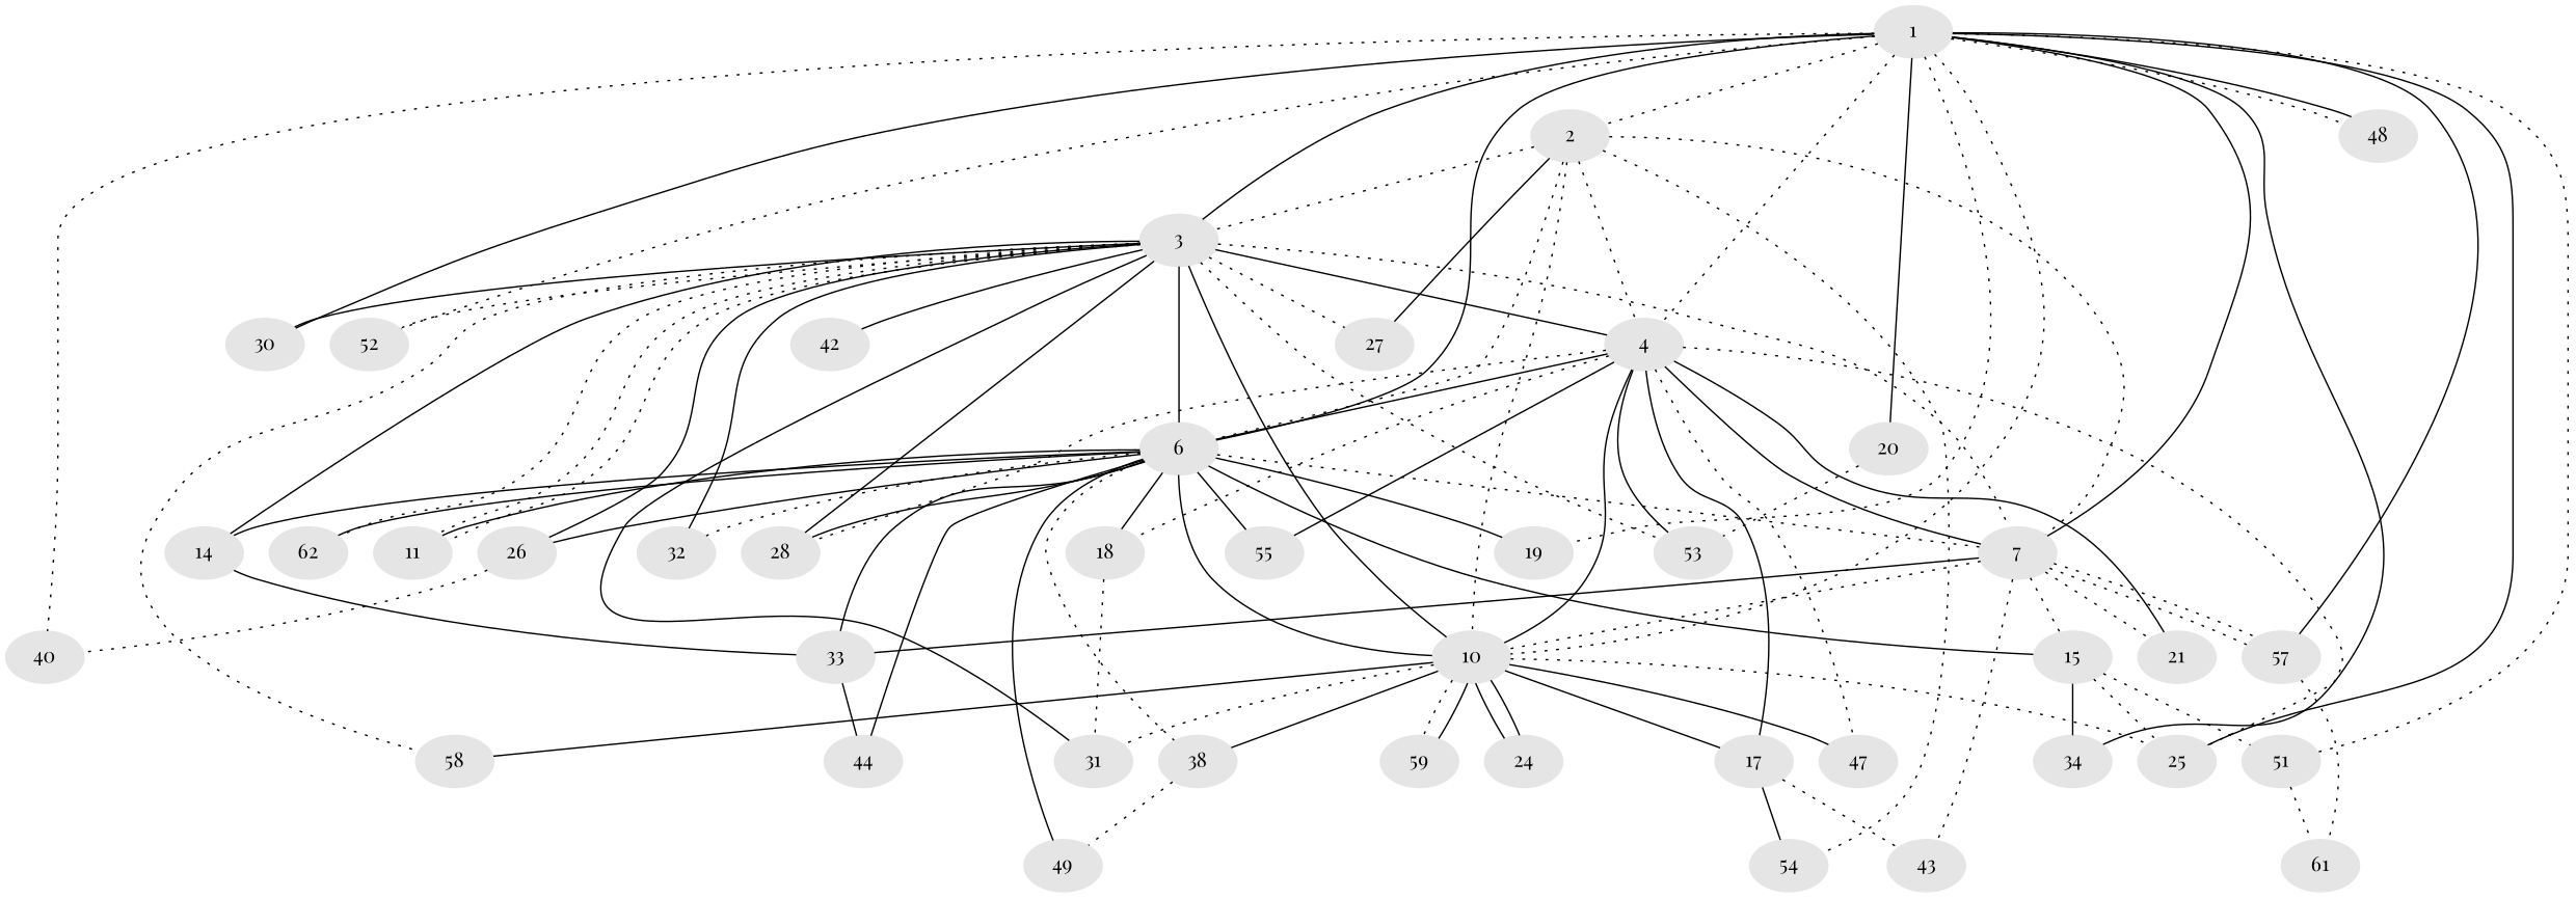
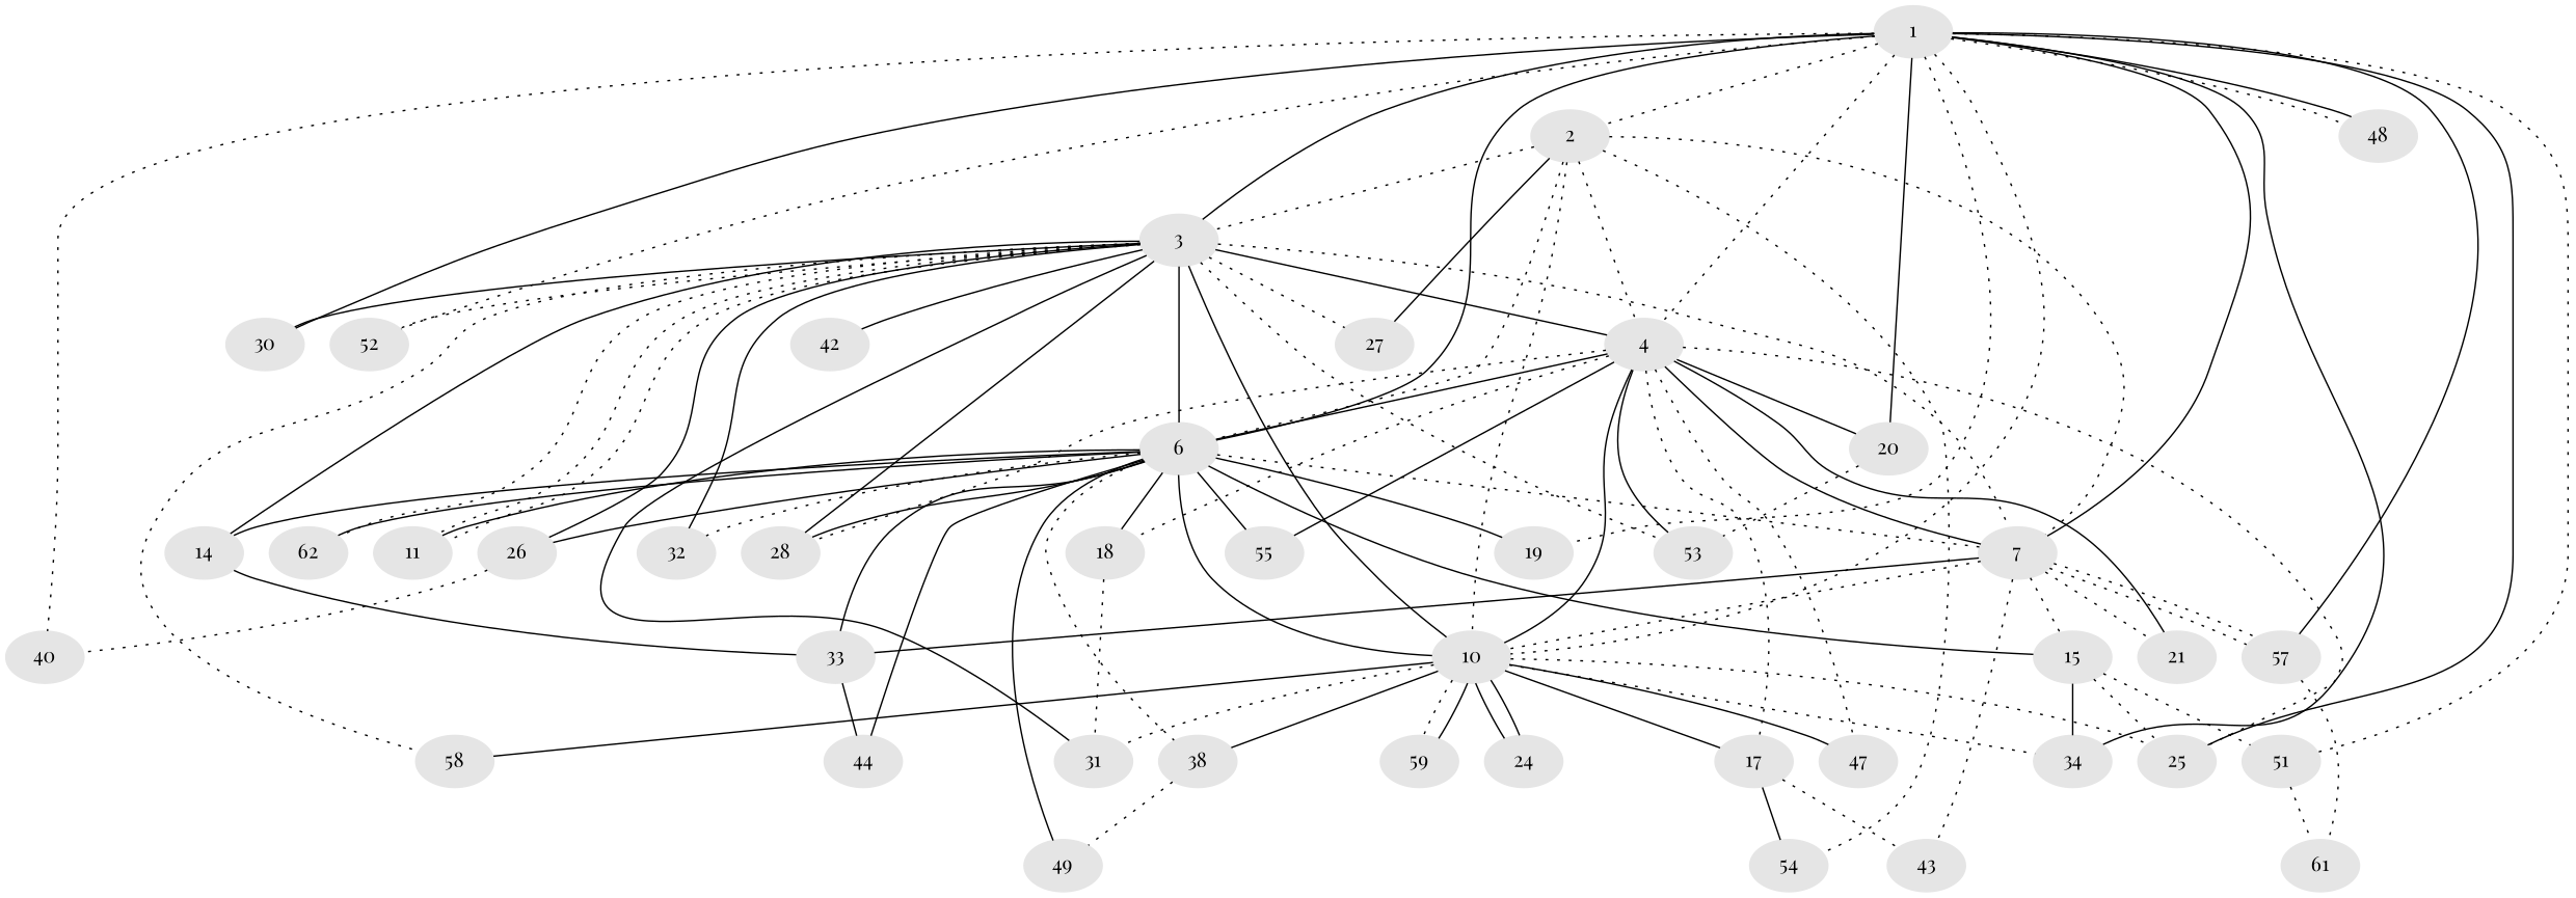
  graph {
    fontname="Playfair Display"
    node [color=gray90 fontname="Playfair Display" style=filled]
    edge [fontname="Playfair Display" style=solid]
    1 [super="+13"]
    2 [super="+23"]
    3 [super="+5"]
    4 [super="+8"]
    6 [super="+9"]
    7 [super="+41"]
    10 [super="+16"]
    19
    20
    25 [super="+45"]
    30
    34 [super="+42"]
    40
    48
    51
    52
    57 [super="+60"]
    27
    54
    11 [super="+39"]
    14
    26
    28 [super="+35"]
    31
    32
    n26 [label=42]
    53 [super="+56"]
    58
    62
    17
    18 [super="+36"]
    21
    47
    55
    15 [super="+29"]
    33 [super="+50"]
    38
    44
    49
    43
    24
    59
    61
    1 -- 2 [style=dotted]
    1 -- 3 [weight=2]
    1 -- 4 [style=dotted weight=2]
    1 -- 6 [weight=2]
    1 -- 7
    1 -- 10 [style=dotted weight=2]
    1 -- 19 [style=dotted]
    1 -- 20
    1 -- 25
    1 -- 30
    1 -- 34
    1 -- 40 [style=dotted]
    1 -- 48 [style=dotted]
    1 -- 48
    1 -- 51 [style=dotted]
    1 -- 52 [style=dotted]
    1 -- 57
    2 -- 3 [style=dotted weight=3]
    2 -- 4 [style=dotted weight=2]
    2 -- 6 [style=dotted weight=2]
    2 -- 7 [style=dotted weight=2]
    2 -- 10 [style=dotted]
    2 -- 27
    2 -- 54 [style=dotted]
    3 -- 4 [weight=4]
    3 -- 6 [weight=4]
    3 -- 7 [style=dotted weight=2]
    3 -- 10 [weight=3]
    3 -- 30
    3 -- 52 [style=dotted]
    3 -- 27 [style=dotted]
    3 -- 11 [style=dotted]
    3 -- 11 [style=dotted]
    3 -- 14
    3 -- 26
    3 -- 28
    3 -- 31
    3 -- 32
    3 -- n26 [weight=2]
    3 -- 53 [style=dotted]
    3 -- 58 [style=dotted]
    3 -- 62 [style=dotted]
    4 -- 6 [weight=4]
    4 -- 7 [weight=2]
    4 -- 10 [weight=2]
+   4 -- 20
    4 -- 25 [style=dotted]
    4 -- 28 [style=dotted]
    4 -- 53
-   4 -- 17
+   4 -- 17 [style=dotted]
    4 -- 18 [style=dotted]
    4 -- 21
    4 -- 47 [style=dotted]
    4 -- 55
    6 -- 7 [style=dotted weight=2]
    6 -- 10 [weight=2]
    6 -- 19
    6 -- 11
    6 -- 14
    6 -- 26
    6 -- 28
    6 -- 32 [style=dotted]
    6 -- 62
    6 -- 18
    6 -- 55
    6 -- 15
    6 -- 33
    6 -- 38 [style=dotted]
    6 -- 44
    6 -- 49
    7 -- 10 [style=dotted]
    7 -- 57 [style=dotted]
    7 -- 57 [style=dotted]
    7 -- 21 [style=dotted]
    7 -- 15 [style=dotted]
    7 -- 33
    7 -- 43 [style=dotted]
    10 -- 25 [style=dotted]
+   10 -- 34 [style=dotted]
    10 -- 31 [style=dotted]
    10 -- 58
    10 -- 17
    10 -- 47
    10 -- 38
    10 -- 24
    10 -- 24
    10 -- 59 [style=dotted]
    10 -- 59
    20 -- 53 [style=dotted]
    51 -- 61 [style=dotted]
    57 -- 61 [style=dotted]
    14 -- 33
    26 -- 40 [style=dotted]
    17 -- 54
    17 -- 43 [style=dotted]
    18 -- 31 [style=dotted]
    15 -- 25 [style=dotted]
    15 -- 34
    15 -- 51 [style=dotted]
    33 -- 44
    38 -- 49 [style=dotted]
  }
